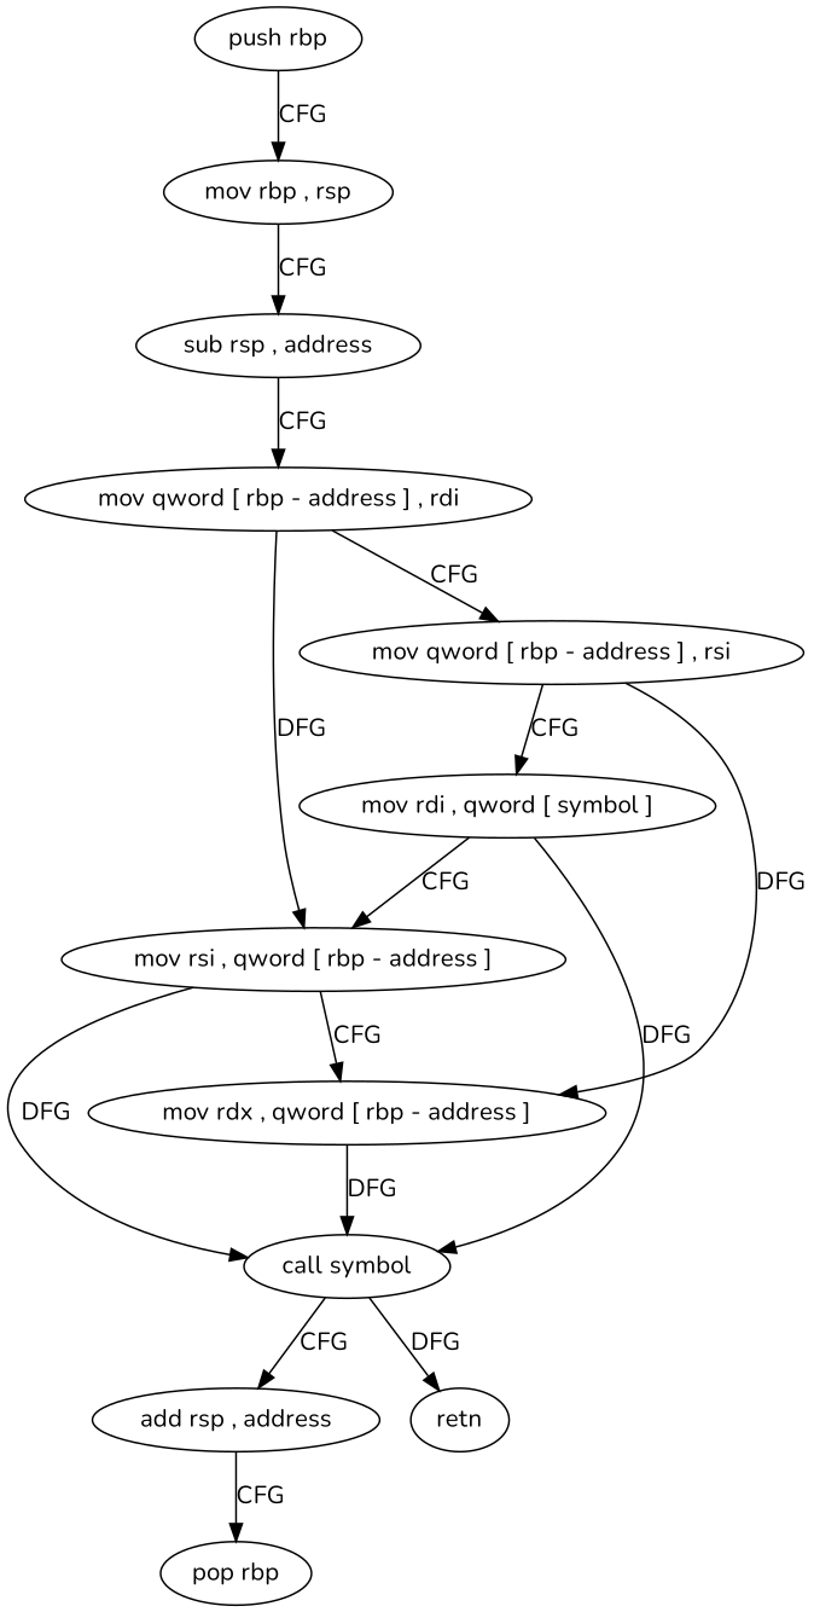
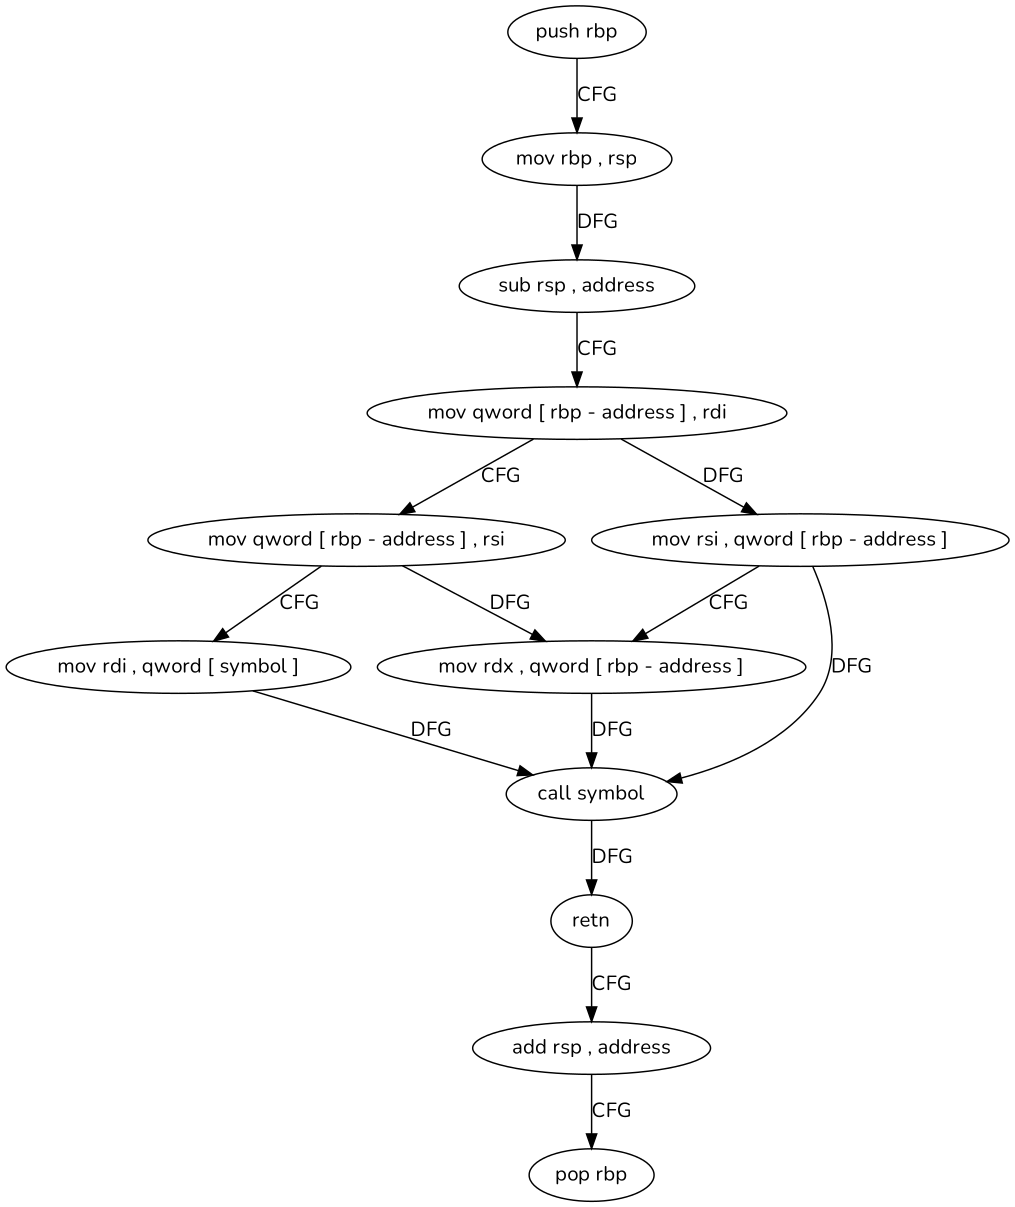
  digraph {
    fontname=Nunito
    node [fontname=Nunito]
    edge [fontname=Nunito]
    n1 [label="push rbp"]
    n2 [label="mov rbp , rsp"]
    n3 [label="sub rsp , address"]
    n4 [label="mov qword [ rbp - address ] , rdi"]
    n5 [label="mov qword [ rbp - address ] , rsi"]
    n6 [label="mov rsi , qword [ rbp - address ]"]
    n7 [label="mov rdi , qword [ symbol ]"]
    n8 [label="mov rdx , qword [ rbp - address ]"]
    n9 [label="call symbol"]
    n10 [label="add rsp , address"]
    n11 [label=retn]
    n12 [label="pop rbp"]
    n1 -> n2 [label=CFG]
-   n2 -> n3 [label=CFG]
+   n2 -> n3 [label=DFG]
    n3 -> n4 [label=CFG]
    n4 -> n5 [label=CFG]
    n4 -> n6 [label=DFG]
    n5 -> n7 [label=CFG]
    n5 -> n8 [label=DFG]
    n6 -> n8 [label=CFG]
    n6 -> n9 [label=DFG]
-   n7 -> n6 [label=CFG]
    n7 -> n9 [label=DFG]
    n8 -> n9 [label=DFG]
-   n9 -> n10 [label=CFG]
+   n11 -> n10 [label=CFG]
    n9 -> n11 [label=DFG]
    n10 -> n12 [label=CFG]
  }
